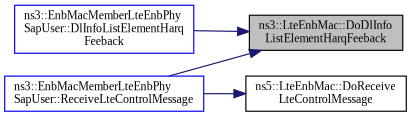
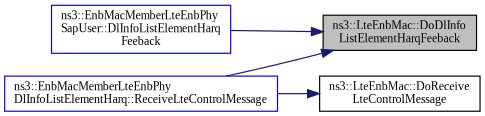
  digraph {
    fontname="Liberation Serif"
    rankdir=RL
    node [color=black fillcolor=white fontname="Liberation Serif" fontsize=10 shape=record style=filled]
    edge [color=midnightblue dir=back fontname="Liberation Serif" fontsize=10 labelfontname=Helvetica labelfontsize=10 style=solid]
    n1 [fillcolor=grey75 fontcolor=black height=0.2 label="ns3::LteEnbMac::DoDlInfo\lListElementHarqFeeback" width=0.4]
    n2 [color=blue height=0.2 label="ns3::EnbMacMemberLteEnbPhy\lSapUser::DlInfoListElementHarq\lFeeback" width=0.4]
-   n3 [color=blue height=0.2 label="ns3::EnbMacMemberLteEnbPhy\lSapUser::ReceiveLteControlMessage" width=0.4]
-   n4 [height=0.2 label="ns5::LteEnbMac::DoReceive\lLteControlMessage" width=0.4]
+   n3 [color=blue height=0.2 label="ns3::EnbMacMemberLteEnbPhy\lDlInfoListElementHarq::ReceiveLteControlMessage" width=0.4]
+   n4 [height=0.2 label="ns3::LteEnbMac::DoReceive\lLteControlMessage" width=0.4]
    n1 -> n2
    n1 -> n3
    n4 -> n3
  }
